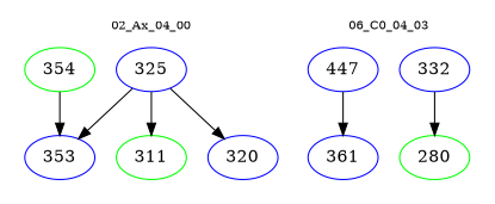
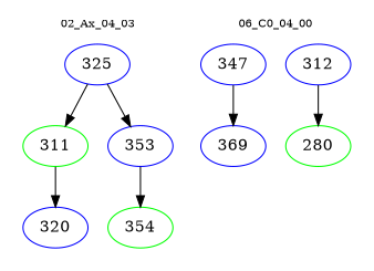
  digraph {
    node [color=blue]
    edge [color=black]
    n1 [label=325]
    n2 [color=green label=311]
    n3 [label=353]
    n4 [label=320]
    n5 [color=green label=354]
-   n6 [label=332]
-   n7 [label=447]
+   n6 [label=312]
+   n7 [label=347]
    n8 [color=green label=280]
-   n9 [label=361]
+   n9 [label=369]
    subgraph cluster_1 {
      color=white
      fontsize=10
-     label="02_Ax_04_00"
+     label="02_Ax_04_03"
      n1
      n2
      n3
      n4
      n5
    }
    subgraph cluster_2 {
      color=white
      fontsize=10
-     label="06_C0_04_03"
+     label="06_C0_04_00"
      n6
      n7
      n8
      n9
    }
    n1 -> n2
    n1 -> n3
-   n1 -> n4
-   n5 -> n3
+   n2 -> n4
+   n3 -> n5
    n6 -> n8
    n7 -> n9
  }
